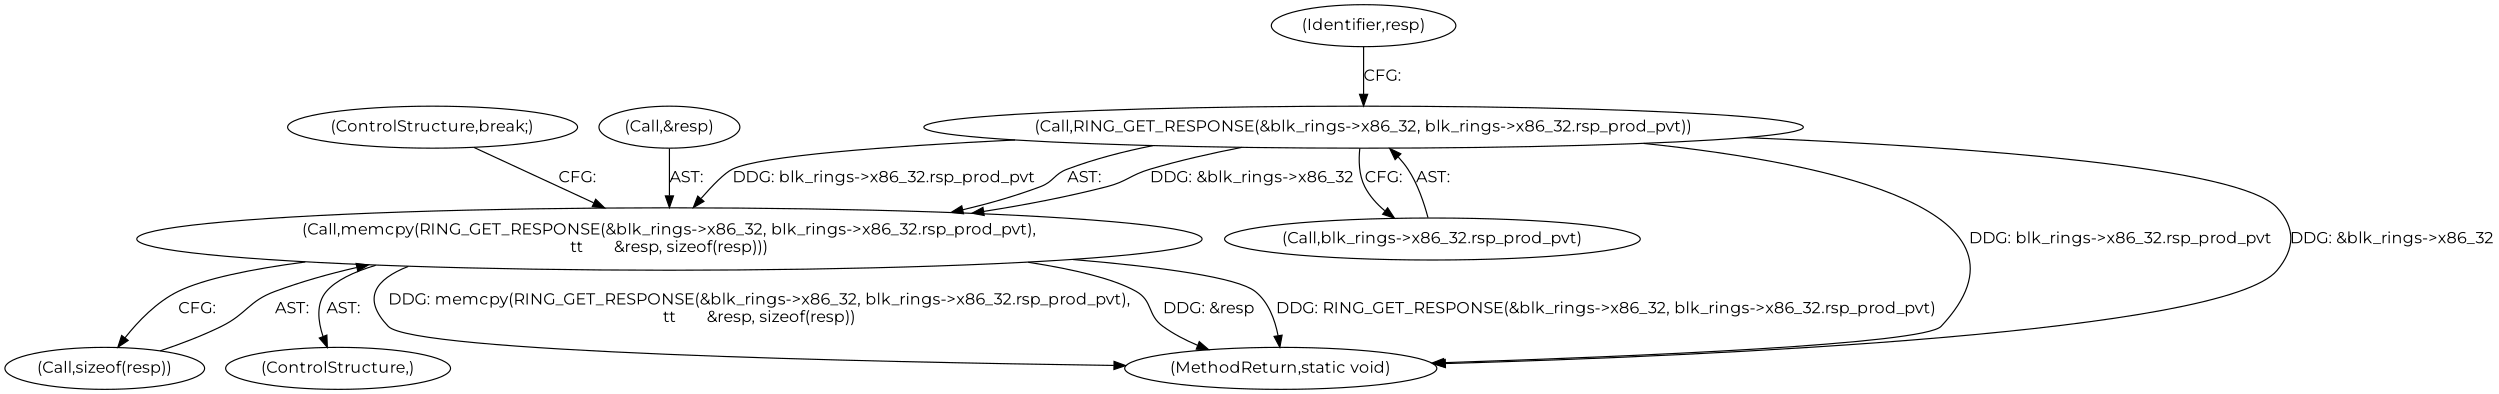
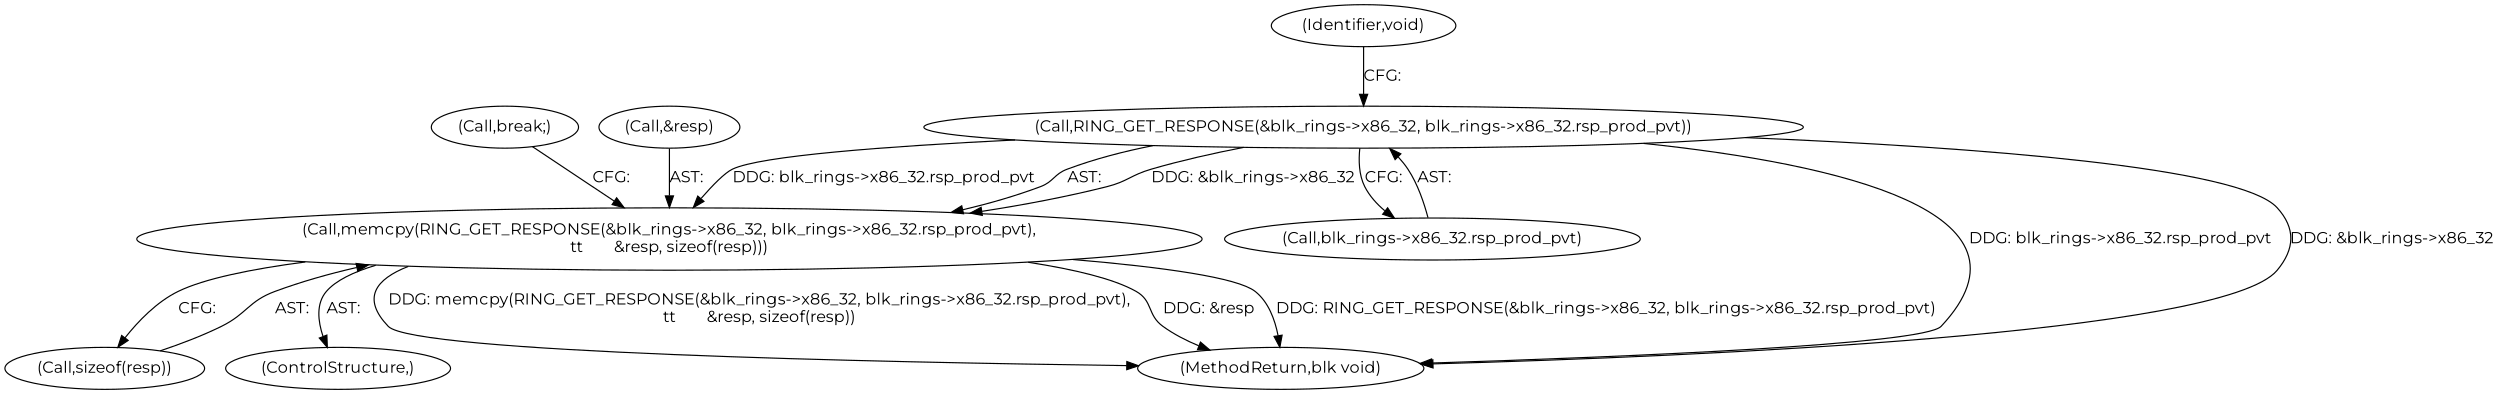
  digraph {
    fontname=Montserrat
    node [fontname=Montserrat]
    edge [fontname=Montserrat]
    n1 [label="(Call,RING_GET_RESPONSE(&blk_rings->x86_32, blk_rings->x86_32.rsp_prod_pvt))"]
    n2 [label="(Call,memcpy(RING_GET_RESPONSE(&blk_rings->x86_32, blk_rings->x86_32.rsp_prod_pvt),\n\t\t       &resp, sizeof(resp)))"]
    n3 [label="(Call,blk_rings->x86_32.rsp_prod_pvt)"]
-   n4 [label="(MethodReturn,static void)"]
+   n4 [label="(MethodReturn,blk void)"]
    n5 [label="(Call,sizeof(resp))"]
    n6 [label="(ControlStructure,)"]
-   n7 [label="(ControlStructure,break;)"]
+   n7 [label="(Call,break;)"]
    n8 [label="(Call,&resp)"]
-   n9 [label="(Identifier,resp)"]
+   n9 [label="(Identifier,void)"]
    n1 -> n2 [label="AST: "]
    n1 -> n2 [label="DDG: &blk_rings->x86_32"]
    n1 -> n2 [label="DDG: blk_rings->x86_32.rsp_prod_pvt"]
    n1 -> n3 [label="CFG: "]
    n1 -> n4 [label="DDG: blk_rings->x86_32.rsp_prod_pvt"]
    n1 -> n4 [label="DDG: &blk_rings->x86_32"]
    n2 -> n4 [label="DDG: &resp"]
    n2 -> n4 [label="DDG: RING_GET_RESPONSE(&blk_rings->x86_32, blk_rings->x86_32.rsp_prod_pvt)"]
    n2 -> n4 [label="DDG: memcpy(RING_GET_RESPONSE(&blk_rings->x86_32, blk_rings->x86_32.rsp_prod_pvt),\n\t\t       &resp, sizeof(resp))"]
    n2 -> n5 [label="CFG: "]
    n2 -> n6 [label="AST: "]
    n3 -> n1 [label="AST: "]
    n5 -> n2 [label="AST: "]
    n7 -> n2 [label="CFG: "]
    n8 -> n2 [label="AST: "]
    n9 -> n1 [label="CFG: "]
  }
